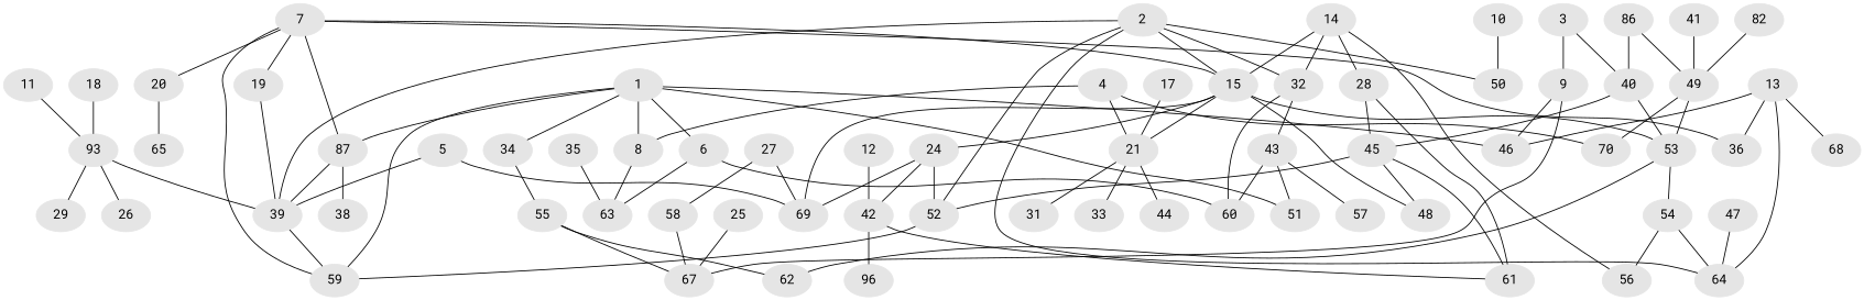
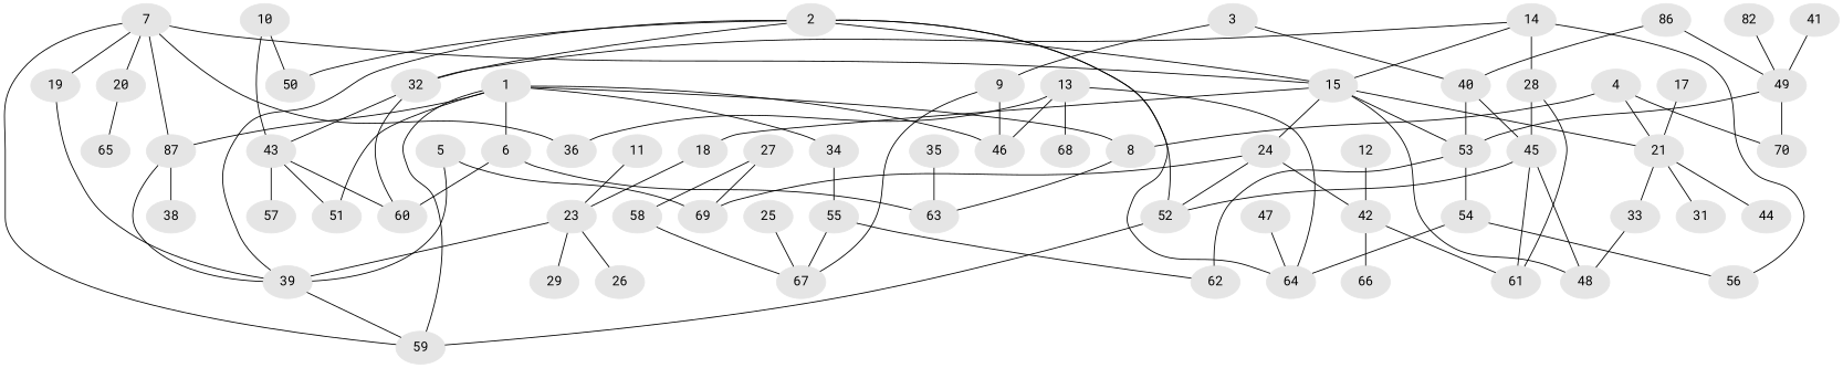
  graph {
    fontname="Roboto Mono"
    node [color=gray90 fontname="Roboto Mono" style=filled]
    edge [fontname="Roboto Mono" weight=1.0]
    1
    6
    8
    34
    n5 [label=87]
    46
    51
    59
    60
    63
    55
    39
    38
    2
    15
    32
    50
    52
    64
    21
    18
    24
    48
    53
    43
    3
    9
    40
    67
    45
    4
    70
    31
    33
    44
    5
    69
    7
    19
    20
    36
    65
    10
    57
    11
-   23 [label=93]
+   23
    26
    29
    12
    42
    61
-   66 [label=96]
+   66
    13
    68
    14
    28
    56
    54
    62
    n60 [label=86]
    49
    17
    n63 [label=82]
    25
    27
    58
    35
    41
    47
    1 -- 6
    1 -- 8
    1 -- 34
    1 -- n5
    1 -- 46
    1 -- 51
    1 -- 59
    6 -- 60
    6 -- 63
    8 -- 63
    34 -- 55
    n5 -- 39
    n5 -- 38
    55 -- 67
    55 -- 62
    39 -- 59
    2 -- 39
    2 -- 15
    2 -- 32
    2 -- 50
    2 -- 52
    2 -- 64
    15 -- 21
-   15 -- 69
+   15 -- 18
    15 -- 24
    15 -- 48
    15 -- 53
    32 -- 60
    32 -- 43
    52 -- 59
    21 -- 31
    21 -- 33
    21 -- 44
    18 -- 23
    24 -- 52
    24 -- 69 [weight=2.0]
    24 -- 42
    53 -- 54
    53 -- 62
    43 -- 51
    43 -- 60
    43 -- 57
    3 -- 9
    3 -- 40
    9 -- 46
    9 -- 67
    40 -- 53
    40 -- 45
    45 -- 52
    45 -- 48
    45 -- 61
    4 -- 8
    4 -- 21
    4 -- 70
+   33 -- 48
    5 -- 39
    5 -- 69
    7 -- n5
    7 -- 59
    7 -- 15
    7 -- 19
    7 -- 20
    7 -- 36
    19 -- 39
    20 -- 65
    10 -- 50
+   10 -- 43
    11 -- 23
    23 -- 39
    23 -- 26
    23 -- 29
    12 -- 42
    42 -- 61
    42 -- 66
    13 -- 46
    13 -- 64
    13 -- 36
    13 -- 68
    14 -- 15
    14 -- 32
    14 -- 28
    14 -- 56
    28 -- 45
    28 -- 61
    54 -- 64
    54 -- 56
    n60 -- 40
    n60 -- 49
    49 -- 53
    49 -- 70
    17 -- 21
    n63 -- 49
    25 -- 67
    27 -- 69
    27 -- 58
    58 -- 67
    35 -- 63
    41 -- 49
    47 -- 64
  }
